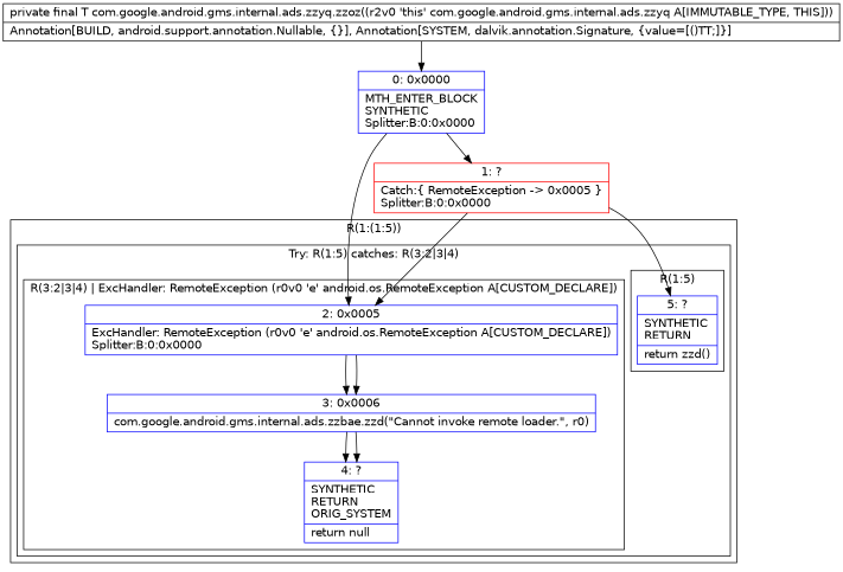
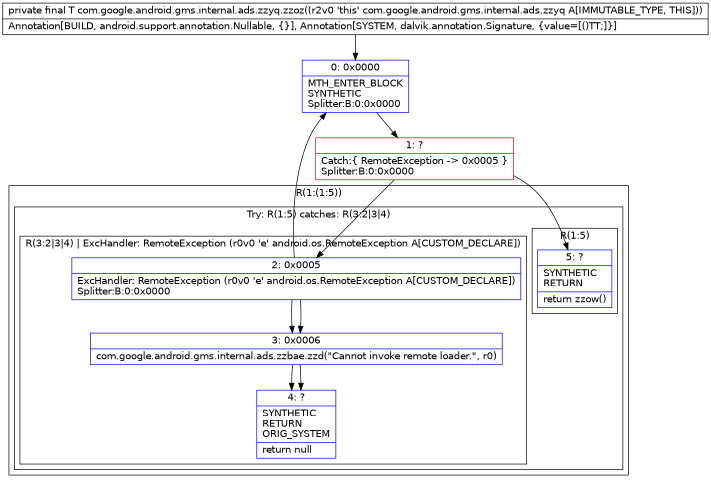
  digraph {
    fontname="DejaVu Sans"
    node [color=blue fontname="DejaVu Sans" shape=record]
    edge [fontname="DejaVu Sans"]
-   n1 [label="{5\:\ ?|SYNTHETIC\lRETURN\l|return zzd()\l}"]
+   n1 [label="{5\:\ ?|SYNTHETIC\lRETURN\l|return zzow()\l}"]
    n2 [label="{2\:\ 0x0005|ExcHandler: RemoteException (r0v0 'e' android.os.RemoteException A[CUSTOM_DECLARE])\lSplitter:B:0:0x0000\l}"]
    n3 [label="{3\:\ 0x0006|com.google.android.gms.internal.ads.zzbae.zzd(\"Cannot invoke remote loader.\", r0)\l}"]
    n4 [label="{4\:\ ?|SYNTHETIC\lRETURN\lORIG_SYSTEM\l|return null\l}"]
    n5 [label="{0\:\ 0x0000|MTH_ENTER_BLOCK\lSYNTHETIC\lSplitter:B:0:0x0000\l}"]
    n6 [color=red label="{1\:\ ?|Catch:\{ RemoteException \-\> 0x0005 \}\lSplitter:B:0:0x0000\l}"]
    n7 [label="{private final T com.google.android.gms.internal.ads.zzyq.zzoz((r2v0 'this' com.google.android.gms.internal.ads.zzyq A[IMMUTABLE_TYPE, THIS]))  | Annotation[BUILD, android.support.annotation.Nullable, \{\}], Annotation[SYSTEM, dalvik.annotation.Signature, \{value=[()TT;]\}]\l}" color=""]
    subgraph cluster_1 {
      label="R(1:(1:5))"
      subgraph cluster_2 {
        label="Try: R(1:5) catches: R(3:2|3|4)"
        subgraph cluster_3 {
          label="R(1:5)"
          n1
        }
        subgraph cluster_4 {
          label="R(3:2|3|4) | ExcHandler: RemoteException (r0v0 'e' android.os.RemoteException A[CUSTOM_DECLARE])\l"
          n2
          n3
          n4
        }
      }
    }
    subgraph cluster_5 {
      label="R(3:2|3|4) | ExcHandler: RemoteException (r0v0 'e' android.os.RemoteException A[CUSTOM_DECLARE])\l"
    }
    n2 -> n3
    n2 -> n3
    n3 -> n4
    n3 -> n4
-   n5 -> n2
+   n2 -> n5
    n5 -> n6
    n6 -> n1
    n6 -> n2
    n7 -> n5
  }
